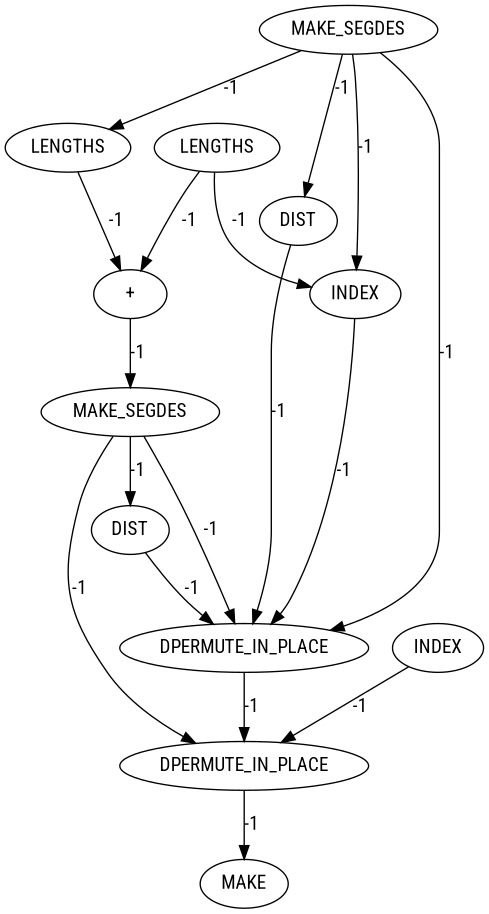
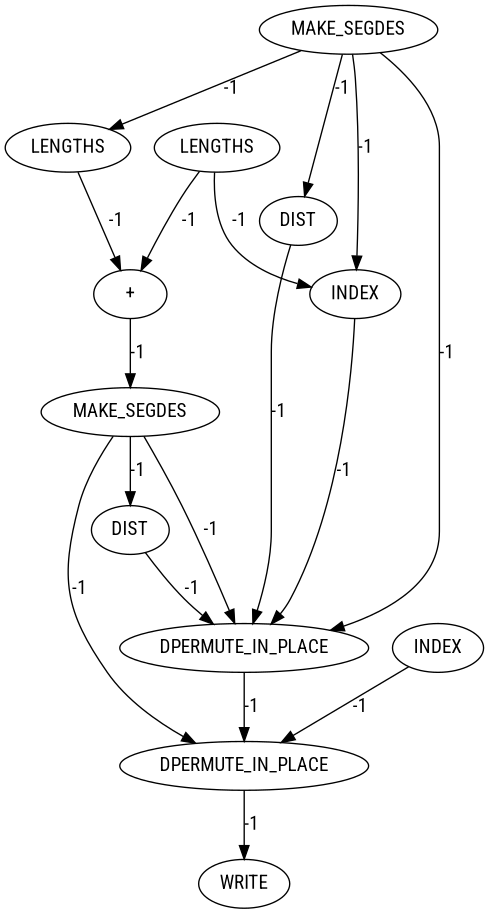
  digraph {
    fontname="Roboto Condensed"
    node [cost=0 fontname="Roboto Condensed"]
    edge [cost=-1 fontname="Roboto Condensed"]
    n1 [label=MAKE_SEGDES]
    n2 [label=DPERMUTE_IN_PLACE]
    n3 [label=DPERMUTE_IN_PLACE]
    n4 [label=DIST]
-   n5 [label=MAKE]
+   n5 [label=WRITE]
    n6 [label=DIST]
    n7 [label=MAKE_SEGDES]
    n8 [label=INDEX]
    n9 [label=LENGTHS]
    n10 [label=INDEX]
    n11 [label="+"]
    n12 [label=LENGTHS]
    n1 -> n2 [label=-1]
    n1 -> n3 [label=-1]
    n1 -> n4 [label=-1]
    n2 -> n3 [label=-1]
    n3 -> n5 [label=-1]
    n4 -> n2 [label=-1]
    n6 -> n2 [label=-1]
    n7 -> n2 [label=-1]
    n7 -> n6 [label=-1]
    n7 -> n8 [label=-1]
    n7 -> n9 [label=-1]
    n8 -> n2 [label=-1]
    n9 -> n11 [label=-1]
    n10 -> n3 [label=-1]
    n11 -> n1 [label=-1]
    n12 -> n8 [label=-1]
    n12 -> n11 [label=-1]
  }
